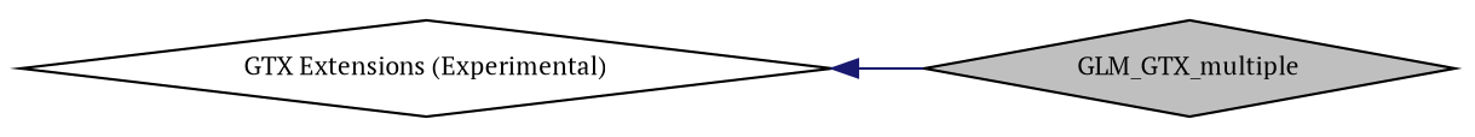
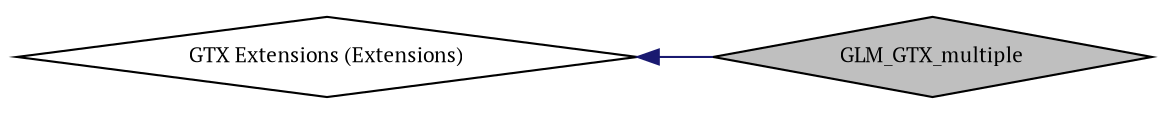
  digraph {
    rankdir=LR
    fontname="PT Serif"
    node [color=black fontname="PT Serif" fontsize=10 shape=diamond style=filled]
-   n1 [fillcolor=white height=0.2 label="GTX Extensions (Experimental)" width=0.4]
+   n1 [fillcolor=white height=0.2 label="GTX Extensions (Extensions)" width=0.4]
    n2 [fillcolor=grey75 fontcolor=black height=0.2 label=GLM_GTX_multiple width=0.4]
    n1 -> n2 [color=midnightblue dir=back fontname="PT Serif" fontsize=10 labelfontname=FreeSans labelfontsize=10 shape=plaintext style=solid]
  }
